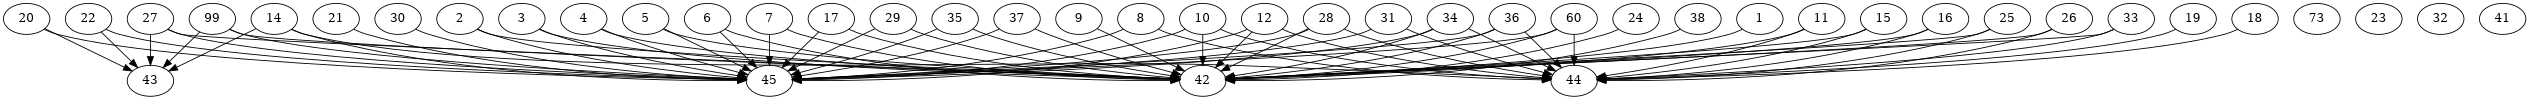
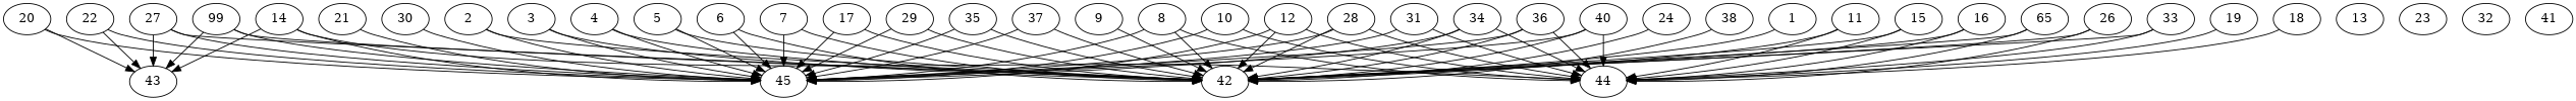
  digraph {
    node [alpha=0.13]
    1 [alpha=0.04 expect_size=48570368]
    42 [alpha=0.06 expect_size=14828544]
    2 [expect_size=8445952]
    45 [alpha=0.19 expect_size=37463040]
    3 [alpha=0.02 expect_size=27045888]
    4 [alpha=0.01 expect_size=15085568]
    5 [alpha=0.04 expect_size=44199936]
    6 [expect_size=16209920]
    7 [alpha=0.16 expect_size=35078144]
    8 [alpha=0.08 expect_size=32916480]
    44 [alpha=0.04 expect_size=39070720]
    9 [alpha=0.06 expect_size=34974720]
    10 [alpha=0.04 expect_size=39793664]
    11 [alpha=0.16 expect_size=32462848]
    12 [alpha=0.07 expect_size=41450496]
-   13 [alpha=0.16 expect_size=25398272 label=73]
+   13 [alpha=0.16 expect_size=25398272]
    14 [alpha=0.16 expect_size=30952448]
    43 [alpha=0.05 expect_size=40095744]
    15 [alpha=0.10 expect_size=32136192]
    16 [alpha=0.14 expect_size=41526272]
    17 [alpha=0.03 expect_size=25515008]
    18 [alpha=0.17 expect_size=16754688]
    19 [alpha=0.16 expect_size=36128768]
    20 [alpha=0.03 expect_size=50593792]
    21 [alpha=0.09 expect_size=11952128]
    22 [alpha=0.17 expect_size=48658432]
    23 [expect_size=17060864]
    24 [alpha=0.14 expect_size=6718464]
-   25 [alpha=0.11 expect_size=43423744]
+   25 [alpha=0.11 expect_size=43423744 label=65]
    26 [expect_size=20592640]
    27 [alpha=0.07 expect_size=7529472]
    28 [expect_size=14073856]
    29 [alpha=0.12 expect_size=7340032]
    30 [alpha=0.05 expect_size=44854272]
    31 [alpha=0.10 expect_size=5709824]
    32 [alpha=0.11 expect_size=27604992]
    33 [alpha=0.20 expect_size=19374080]
    34 [alpha=0.19 expect_size=50003968]
    35 [alpha=0.10 expect_size=34967552]
    36 [alpha=0.17 expect_size=13222912]
    37 [alpha=0.12 expect_size=42921984]
    38 [alpha=0.12 expect_size=12344320]
    n43 [alpha=0.05 expect_size=43535360 label=99]
-   40 [alpha=0.18 expect_size=24669184 label=60]
+   40 [alpha=0.18 expect_size=24669184]
    41 [expect_size=37484544]
    1 -> 42
    2 -> 42
    2 -> 45
    3 -> 42
    3 -> 45
    4 -> 42
    4 -> 45
    5 -> 42
    5 -> 45
    6 -> 42
    6 -> 45
    7 -> 42
    7 -> 45
-   10 -> 42
+   8 -> 42
    8 -> 45
    8 -> 44
    9 -> 42
    10 -> 45
    10 -> 44
    11 -> 42
    11 -> 44
    12 -> 42
    12 -> 45
    12 -> 44
    14 -> 45
    14 -> 44
    14 -> 43
    15 -> 42
    15 -> 44
    16 -> 42
    16 -> 44
    17 -> 42
    17 -> 45
    18 -> 44
    19 -> 44
    20 -> 45
    20 -> 43
    21 -> 45
    22 -> 45
    22 -> 43
    24 -> 42
    25 -> 42
    25 -> 44
    26 -> 42
    26 -> 44
    27 -> 42
    27 -> 45
    27 -> 43
    28 -> 42
    28 -> 45
    28 -> 44
    29 -> 42
    29 -> 45
    30 -> 45
    31 -> 45
    31 -> 44
    33 -> 42
    33 -> 44
    34 -> 42
    34 -> 45
    34 -> 44
    35 -> 42
    35 -> 45
    36 -> 42
    36 -> 45
    36 -> 44
    37 -> 42
    37 -> 45
    38 -> 42
    n43 -> 42
    n43 -> 45
    n43 -> 43
    40 -> 42
    40 -> 45
    40 -> 44
  }
